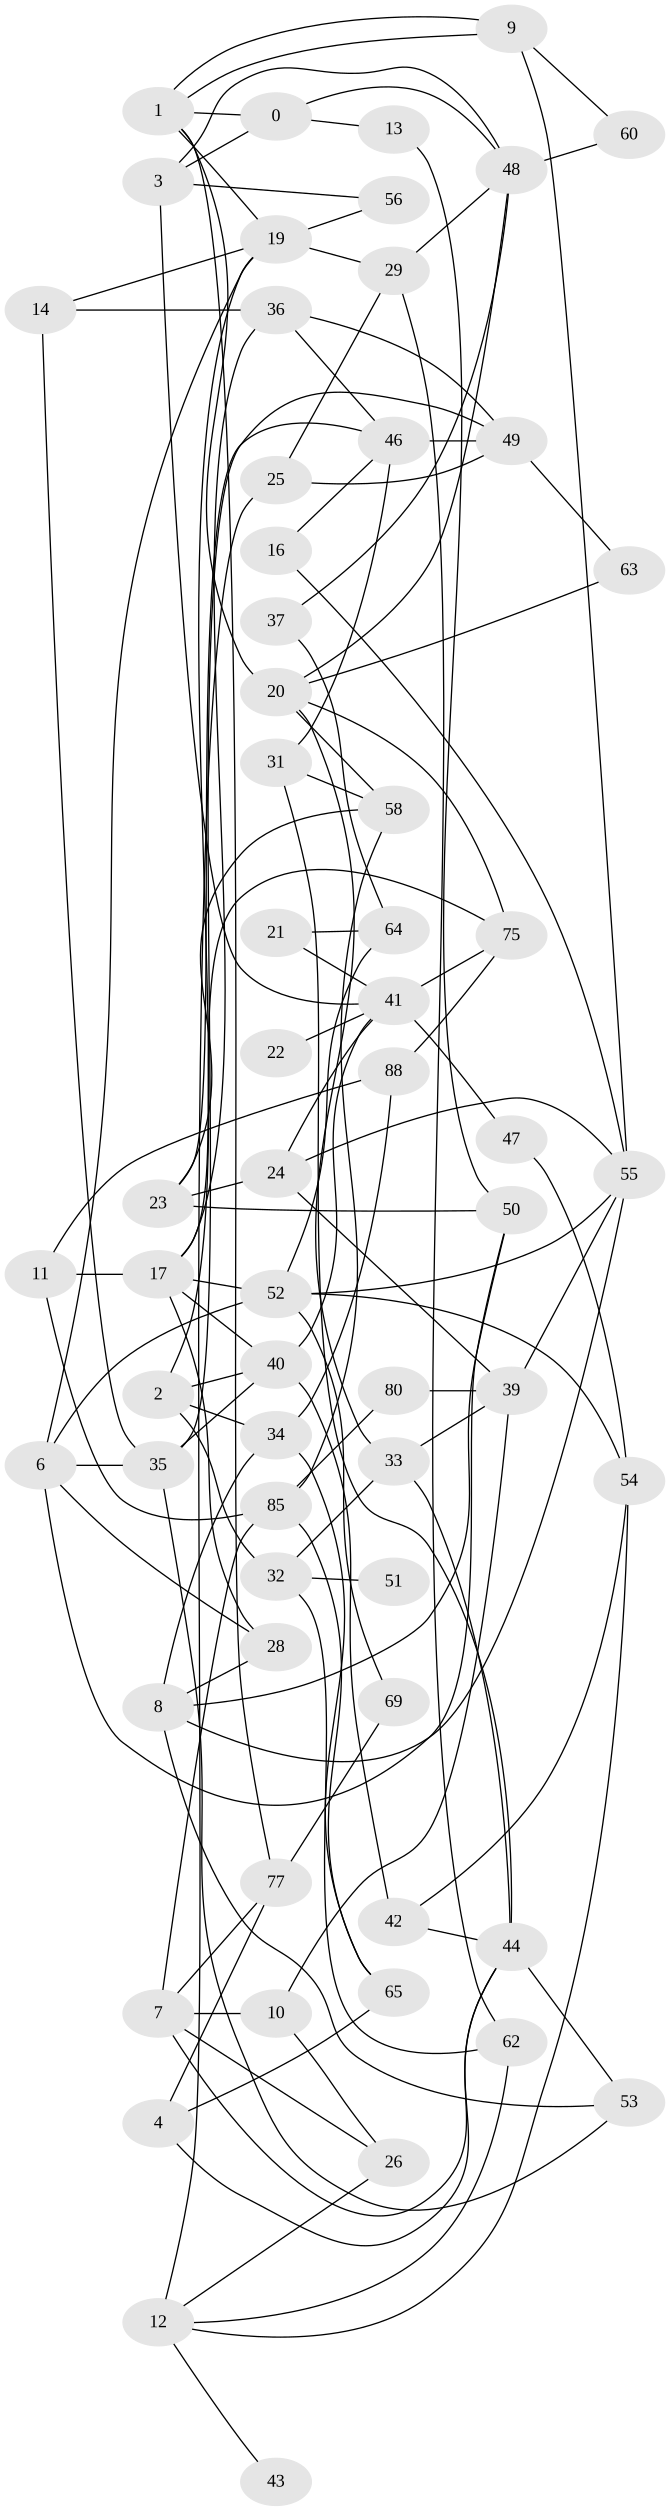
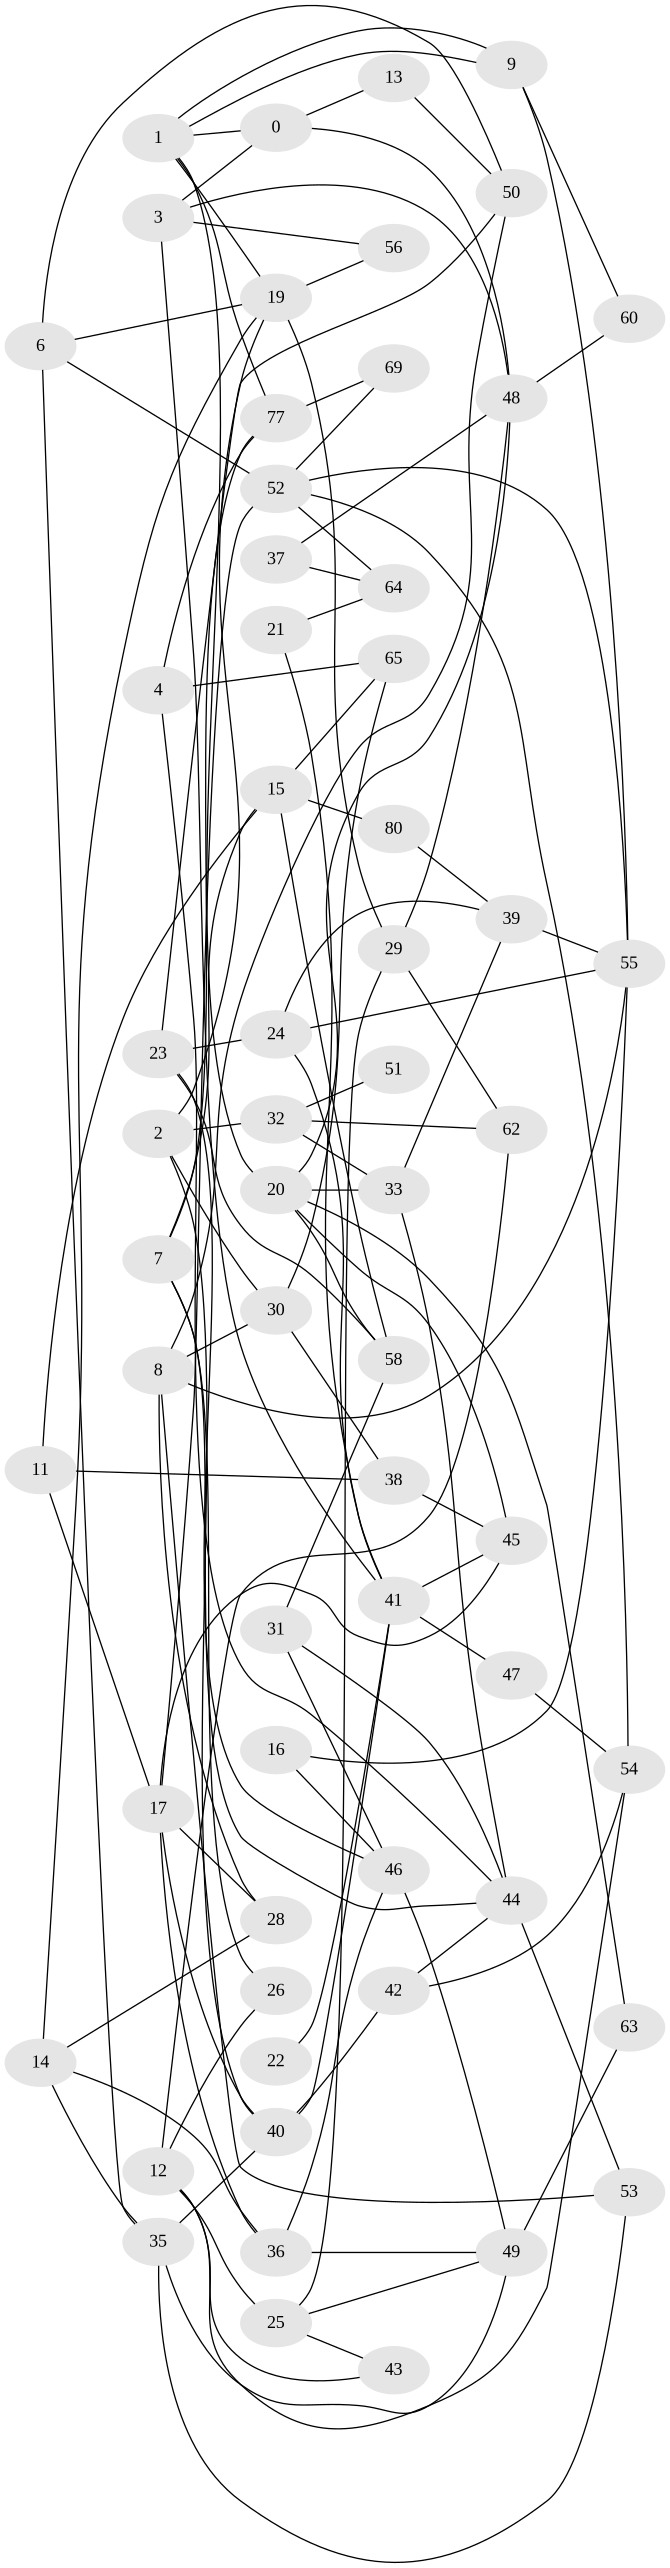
  graph {
    fontname="Liberation Serif"
    rankdir=LR
    node [color=gray90 fontname="Liberation Serif" style=filled]
    edge [fontname="Liberation Serif"]
    n1 [label=0]
    1
    9
    19
    20
    n6 [label=77]
    48
    13
    55
    60
    56
    29
    58
-   45 [label=75]
+   45
    63
    33
    n17 [label=69]
    2
    32
-   34
+   34 [label=30]
    40
    62
    51
    n24 [label=65]
-   38 [label=88]
+   38
    41
    42
    3
    47
    4
    44
    22
    53
    50
    6
    28
    35
    52
    49
    54
    64
    7
-   10
-   15 [label=85]
+   15
    26
    39
    n47 [label=80]
    8
    11
    17
    36
    12
    25
    43
    14
    46
    16
    21
    23
    24
    31
    37
    n1 -- 48
    n1 -- 13
    1 -- n1
    1 -- 9
    1 -- 9
    1 -- 19
    1 -- 20
    1 -- n6
    9 -- 55
    9 -- 60
    19 -- 56
    19 -- 29
    20 -- 48
    20 -- 58
    20 -- 45
    20 -- 63
    20 -- 33
    n6 -- n17
    48 -- 60
    13 -- 50
    29 -- 48
    29 -- 62
    33 -- 44
    33 -- 39
    2 -- 19
    2 -- 32
    2 -- 34
    2 -- 40
    32 -- 33
    32 -- 62
    32 -- 51
    34 -- n24
    34 -- 38
    40 -- 41
    40 -- 42
    38 -- 45
    41 -- 45
    41 -- 47
    42 -- 44
    42 -- 54
    3 -- n1
    3 -- 48
    3 -- 56
    3 -- 41
    47 -- 54
    4 -- n6
    4 -- n24
    4 -- 44
    44 -- 53
    22 -- 41
    6 -- 19
    6 -- 50
-   6 -- 28
+   14 -- 28
    6 -- 35
    6 -- 52
    35 -- 40
    35 -- 53
    35 -- 49
    52 -- 55
    52 -- n17
    52 -- 54
    52 -- 64
    49 -- 63
    7 -- n6
    7 -- 44
-   7 -- 10
    7 -- 15
    7 -- 26
-   10 -- 26
-   10 -- 39
    15 -- 58
    15 -- n24
    15 -- n47
    39 -- 55
    n47 -- 39
    8 -- 55
    8 -- 34
    8 -- 53
    8 -- 50
    8 -- 28
    11 -- 38
    11 -- 15
    11 -- 17
    17 -- 45
    17 -- 40
    17 -- 28
    17 -- 52
    17 -- 36
    36 -- 49
    36 -- 46
    12 -- 62
    12 -- 54
    12 -- 26
    12 -- 25
    12 -- 43
    25 -- 29
    25 -- 49
+   25 -- 43
    14 -- 19
    14 -- 35
    14 -- 36
    46 -- 49
    16 -- 55
    16 -- 46
    21 -- 41
    21 -- 64
    23 -- 58
    23 -- 50
    23 -- 46
    23 -- 24
    24 -- 55
    24 -- 41
    24 -- 39
    31 -- 58
    31 -- 44
    31 -- 46
    37 -- 48
    37 -- 64
  }
